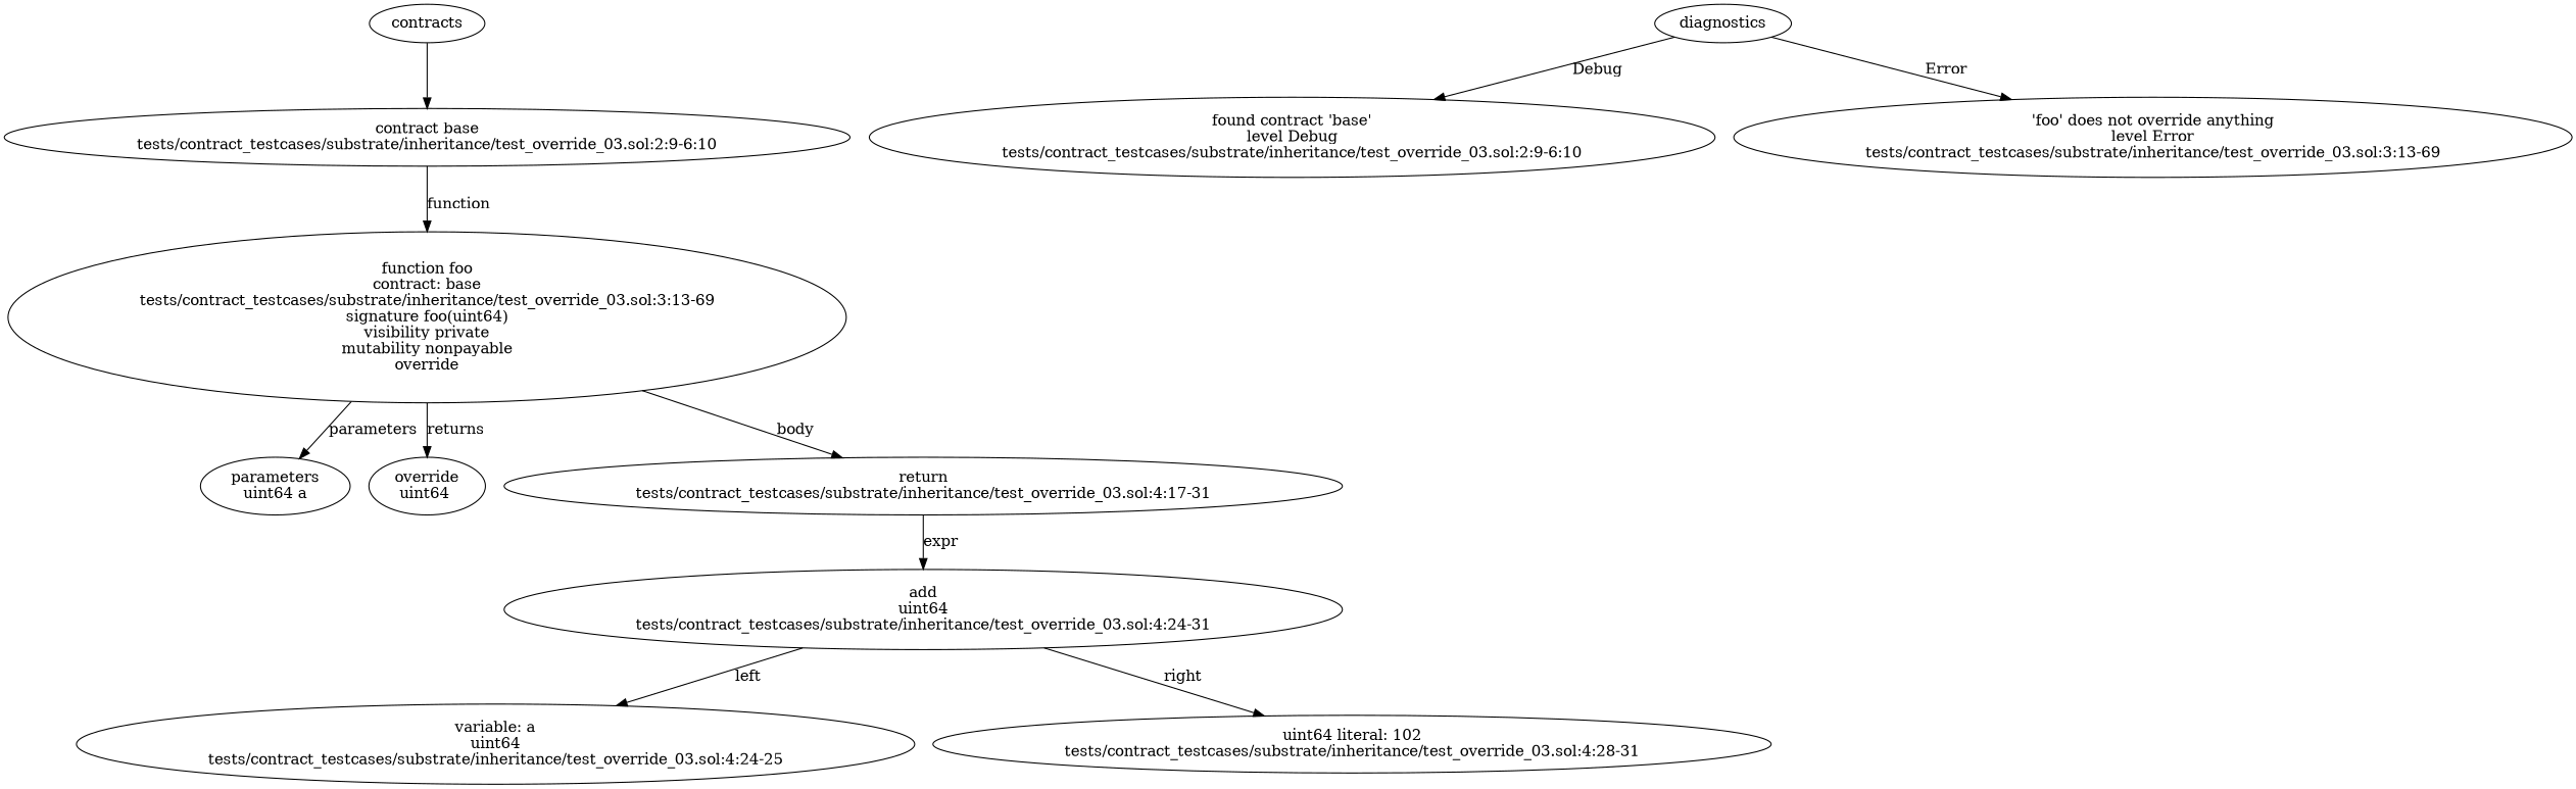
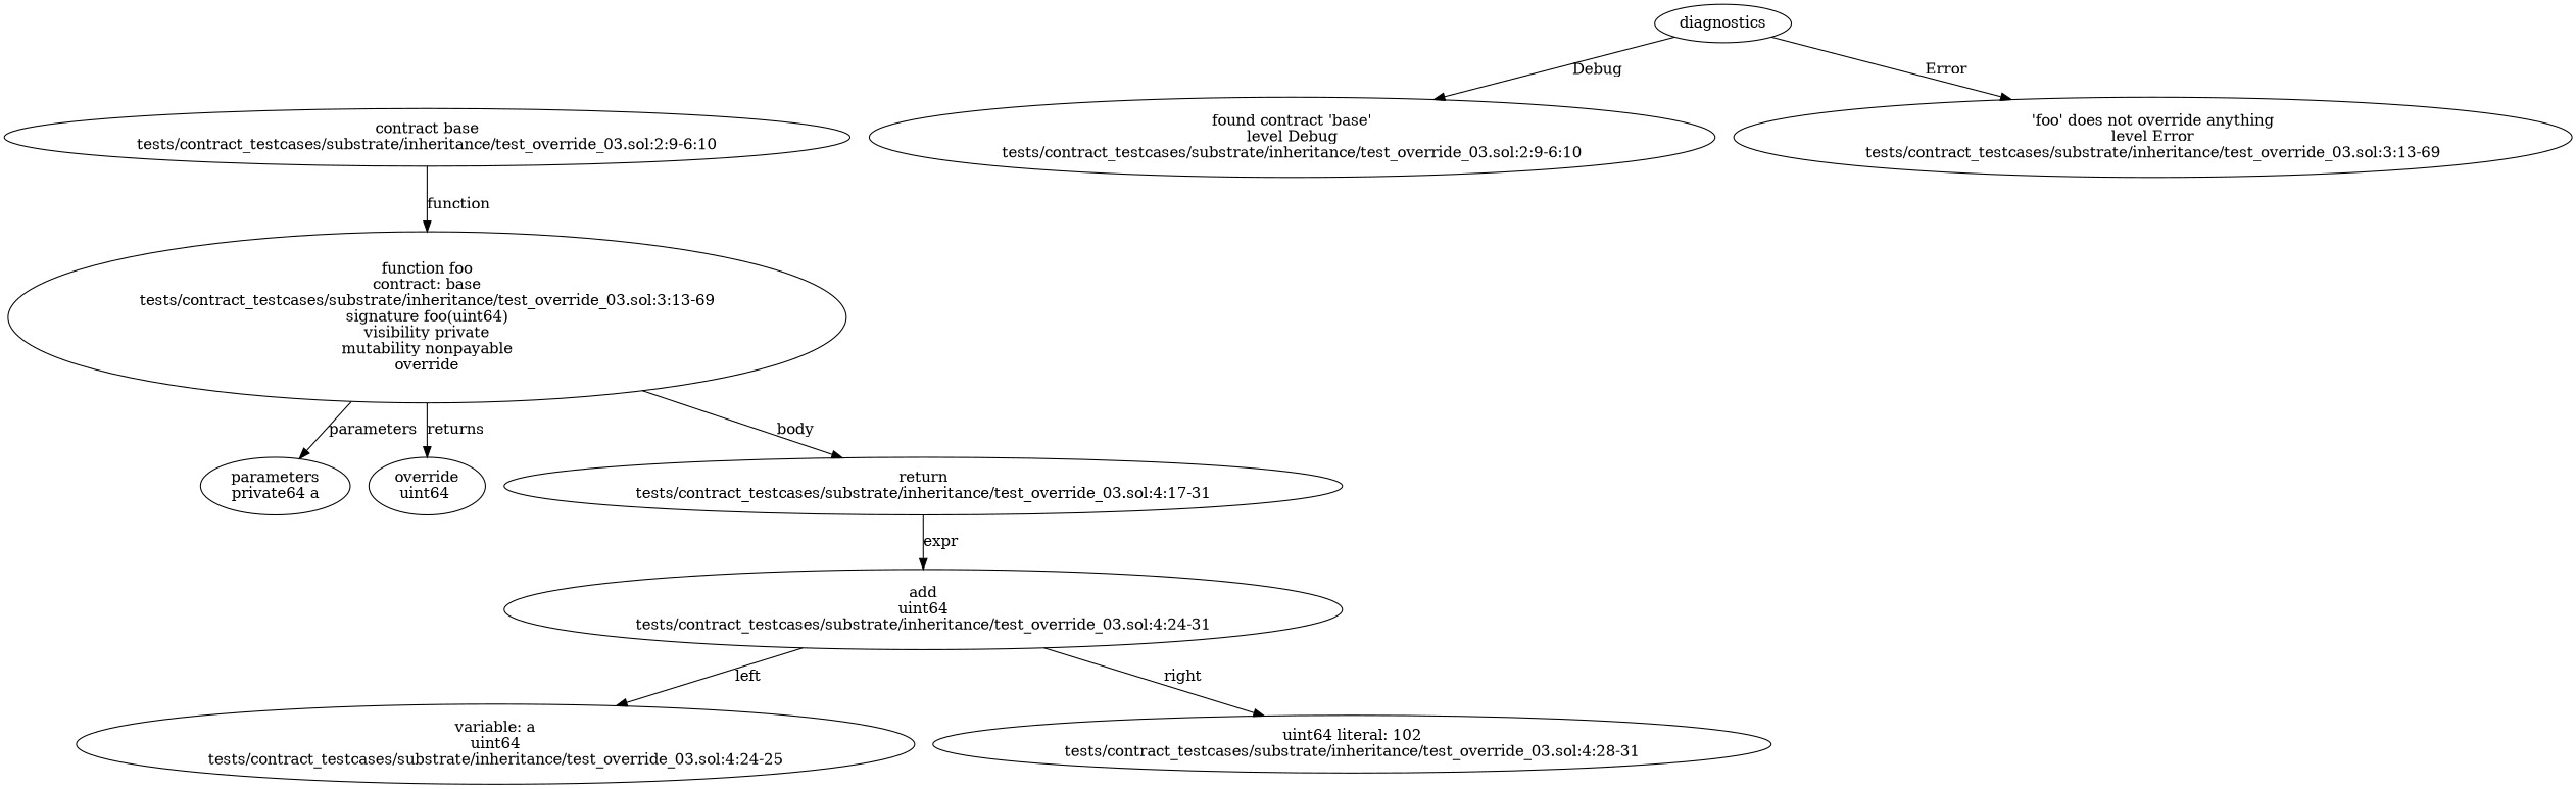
  strict digraph {
    fontname="DejaVu Serif"
    node [fontname="DejaVu Serif"]
    edge [fontname="DejaVu Serif"]
    n1 [label="contract base\ntests/contract_testcases/substrate/inheritance/test_override_03.sol:2:9-6:10"]
    n2 [label="function foo\ncontract: base\ntests/contract_testcases/substrate/inheritance/test_override_03.sol:3:13-69\nsignature foo(uint64)\nvisibility private\nmutability nonpayable\noverride"]
-   n3 [label="parameters\nuint64 a"]
+   n3 [label="parameters\nprivate64 a"]
    n4 [label="override\nuint64 "]
    n5 [label="return\ntests/contract_testcases/substrate/inheritance/test_override_03.sol:4:17-31"]
    n6 [label="add\nuint64\ntests/contract_testcases/substrate/inheritance/test_override_03.sol:4:24-31"]
    n7 [label="variable: a\nuint64\ntests/contract_testcases/substrate/inheritance/test_override_03.sol:4:24-25"]
    n8 [label="uint64 literal: 102\ntests/contract_testcases/substrate/inheritance/test_override_03.sol:4:28-31"]
    n9 [label="found contract 'base'\nlevel Debug\ntests/contract_testcases/substrate/inheritance/test_override_03.sol:2:9-6:10"]
    n10 [label="'foo' does not override anything\nlevel Error\ntests/contract_testcases/substrate/inheritance/test_override_03.sol:3:13-69"]
-   contracts
    diagnostics
    n1 -> n2 [label=function]
    n2 -> n3 [label=parameters]
    n2 -> n4 [label=returns]
    n2 -> n5 [label=body]
    n5 -> n6 [label=expr]
    n6 -> n7 [label=left]
    n6 -> n8 [label=right]
-   contracts -> n1
    diagnostics -> n9 [label=Debug]
    diagnostics -> n10 [label=Error]
  }
